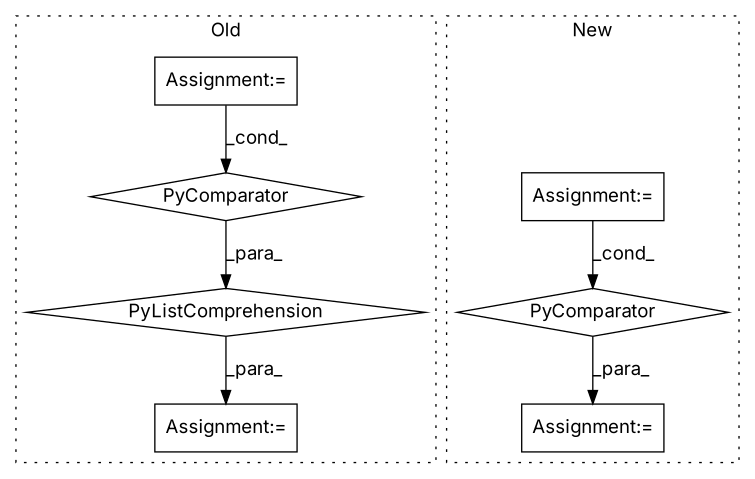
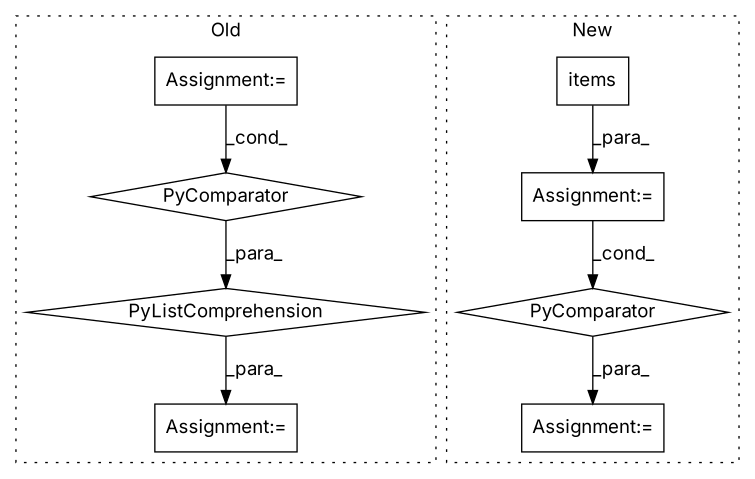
  digraph {
    fontname=Inter
    node [a=7 l=33 s=5704 shape=box fontname=Inter]
    edge [fontname=Inter]
    n1 [a=113 label=PyComparator shape=diamond]
    n2 [a=109 l=146 label=PyListComprehension s=5599 shape=diamond]
    n3 [l=1 label="Assignment:=" s=5581]
    n4 [label="Assignment:="]
+   n5 [a=32 l=7 label=items s=6996]
    n6 [l=1 label="Assignment:=" s=6869]
    n7 [l=52 label="Assignment:=" s=6976]
    n8 [a=113 l=52 label=PyComparator s=6976 shape=diamond]
    subgraph cluster_1 {
      label=Old
      style=dotted
      n1
      n2
      n3
      n4
    }
    subgraph cluster_2 {
      label=New
      style=dotted
+     n5
      n6
      n7
      n8
    }
    n1 -> n2 [label=_para_]
    n2 -> n3 [label=_para_]
    n4 -> n1 [label=_cond_]
+   n5 -> n7 [label=_para_]
    n7 -> n8 [label=_cond_]
    n8 -> n6 [label=_para_]
  }
